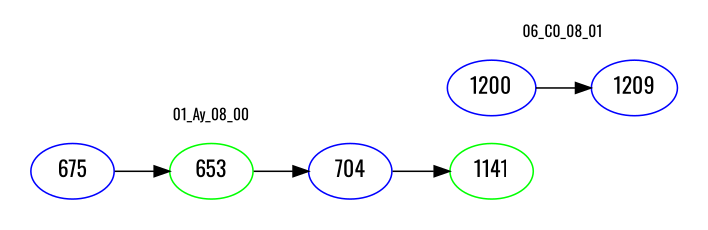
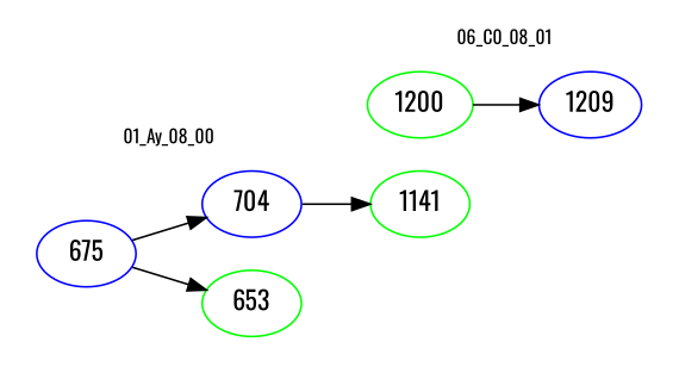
  digraph {
    fontname=Oswald
    rankdir=LR
    node [color=blue fontname=Oswald]
    edge [color=black fontname=Oswald]
    n1 [label=675]
    n2 [color=green label=653]
    n3 [label=704]
-   n4 [label=1200]
+   n4 [color=green label=1200]
    n5 [color=green label=1141]
    n6 [label=1209]
    subgraph cluster_1 {
      color=white
      fontsize=10
      label="01_Ay_08_00"
      n1
      n2
      n3
    }
    subgraph cluster_2 {
      color=white
      fontsize=10
      label="06_C0_08_01"
      n4
      n5
      n6
    }
    n1 -> n2
-   n2 -> n3
+   n1 -> n3
    n3 -> n5
    n4 -> n6
  }
